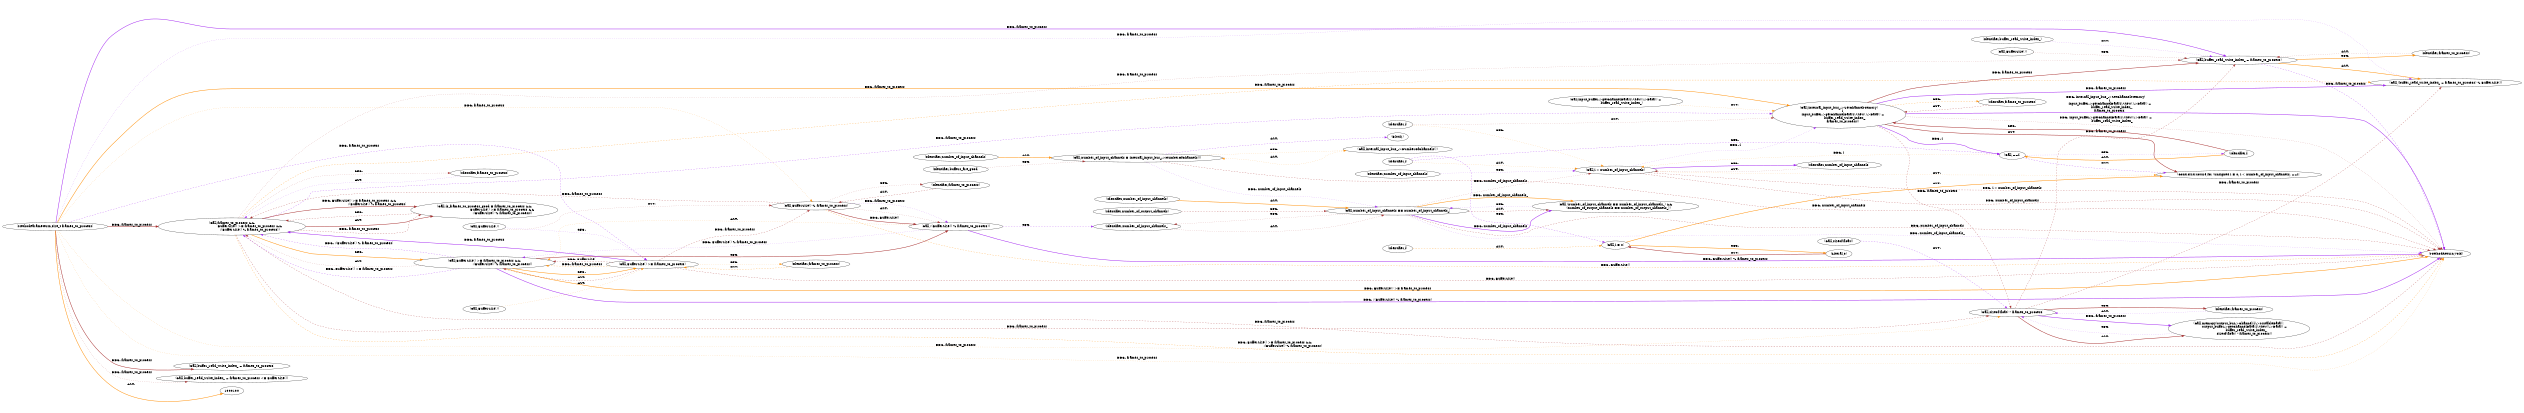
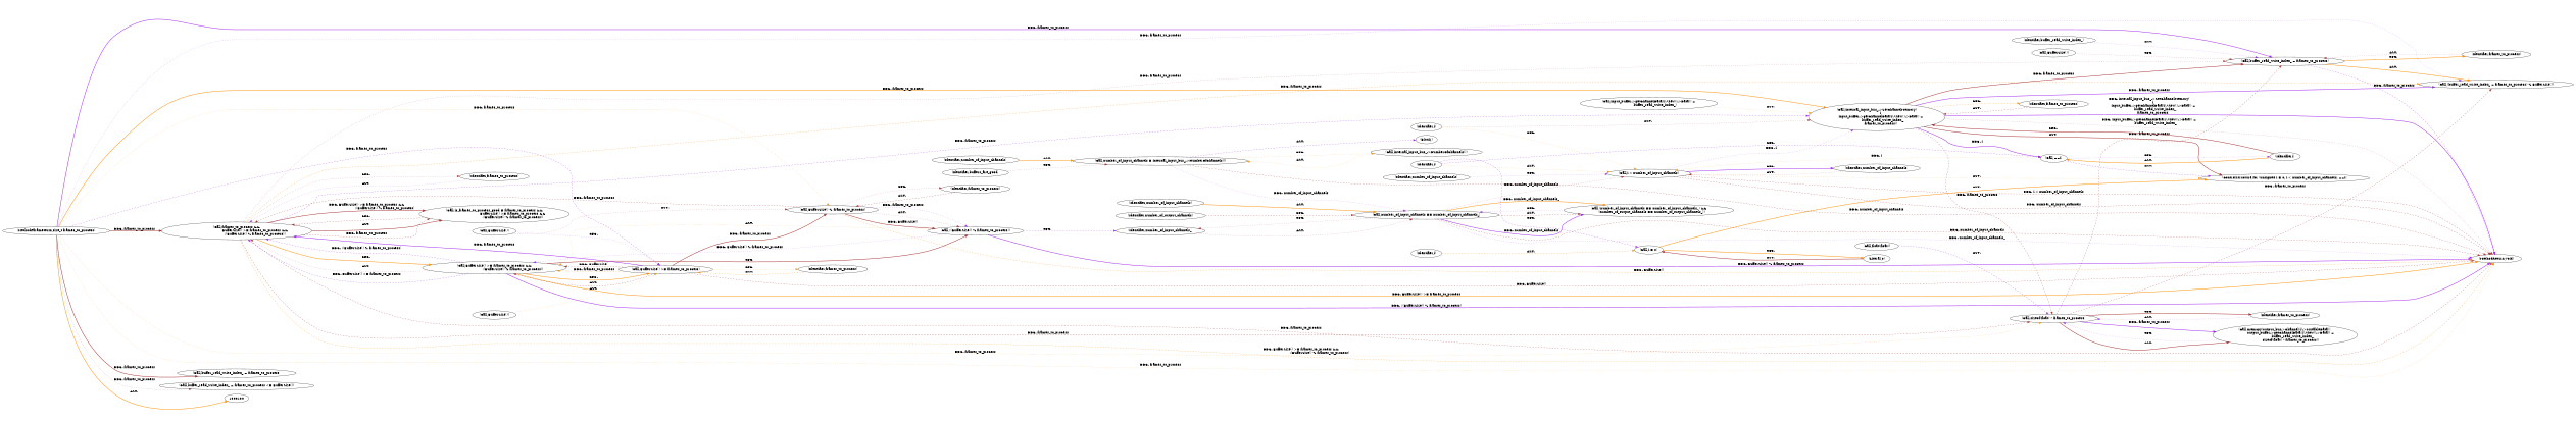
  digraph {
    rankdir=LR
    edge [color=brown style=dotted]
    n1 [label="(Call,buffer_read_write_index_ + frames_to_process)"]
    n2 [label="(Identifier,frames_to_process)"]
    n3 [label="(MethodReturn,void)"]
    n4 [label="(Call,(buffer_read_write_index_ + frames_to_process) % BufferSize())"]
    n5 [label="(Call,frames_to_process &&\n                                   BufferSize() >= frames_to_process &&\n                                   !(BufferSize() % frames_to_process))"]
    n6 [label="(Call,BufferSize() >= frames_to_process &&\n                                   !(BufferSize() % frames_to_process))"]
    n7 [label="(Call,internal_input_bus_->SetChannelMemory(\n        i,\n        input_buffer->getChannelData(i).View()->Data() +\n            buffer_read_write_index_,\n        frames_to_process))"]
    n8 [label="(Call,sizeof(float) * frames_to_process)"]
    n9 [label="(Identifier,frames_to_process)"]
    n10 [label="(Call,is_frames_to_process_good = frames_to_process &&\n                                   BufferSize() >= frames_to_process &&\n                                   !(BufferSize() % frames_to_process))"]
    n11 [label="(Call,BufferSize() >= frames_to_process)"]
    n12 [label="(Call,!(BufferSize() % frames_to_process))"]
    n13 [label="(Call,++i)"]
    n14 [label="(ControlStructure,for (unsigned i = 0; i < number_of_input_channels; ++i))"]
    n15 [label="(Identifier,frames_to_process)"]
    n16 [label="(Identifier,frames_to_process)"]
    n17 [label="(Call,memcpy(output_bus->Channel(i)->MutableData(),\n           output_buffer->getChannelData(i).View()->Data() +\n               buffer_read_write_index_,\n           sizeof(float) * frames_to_process))"]
    n18 [label="(Call,BufferSize() % frames_to_process)"]
    n19 [label="(Identifier,frames_to_process)"]
    n20 [label="(Identifier,frames_to_process)"]
    n21 [label="(MethodParameterIn,size_t frames_to_process)"]
    n22 [label="(Call,buffer_read_write_index_ + frames_to_process)"]
    n23 [label="(Call,buffer_read_write_index_ + frames_to_process <= BufferSize())"]
    1000100
    n25 [label="(Identifier,number_of_input_channels_)"]
    n26 [label="(Call,i < number_of_input_channels)"]
    n27 [label="(Identifier,i)"]
    n28 [label="(Identifier,number_of_input_channels)"]
    n29 [label="(Call,i = 0)"]
    n30 [label="(Literal,0)"]
    n31 [label="(Call,number_of_input_channels == number_of_input_channels_)"]
    n32 [label="(Call,(number_of_input_channels == number_of_input_channels_) &&\n      (number_of_output_channels == number_of_output_channels_))"]
    n33 [label="(Call,number_of_input_channels = internal_input_bus_->NumberOfChannels())"]
    n34 [label="(Block,)"]
    n35 [label="(Call,internal_input_bus_->NumberOfChannels())"]
    n36 [label="(Identifier,number_of_input_channels)"]
-   n37 [label="(Call,sizeof(float))"]
+   n37 [label="(Call,float(float))"]
    n38 [label="(Identifier,buffer_read_write_index_)"]
    n39 [label="(Identifier,i)"]
    n40 [label="(Call,BufferSize())"]
    n41 [label="(Identifier,i)"]
    n42 [label="(Call,input_buffer->getChannelData(i).View()->Data() +\n            buffer_read_write_index_)"]
    n43 [label="(Identifier,number_of_input_channels)"]
    n44 [label="(Call,BufferSize())"]
    n45 [label="(Identifier,buffers_are_good)"]
    n46 [label="(Call,BufferSize())"]
    n47 [label="(Identifier,number_of_input_channels)"]
    n48 [label="(Identifier,i)"]
    n49 [label="(Identifier,number_of_output_channels)"]
    n1 -> n2 [color=darkorange label="CFG: " style=bold]
    n1 -> n3 [color=purple label="DDG: frames_to_process" style=dashed]
    n1 -> n4 [color=darkorange label="AST: " style=bold]
    n2 -> n1 [label="AST: "]
    n5 -> n1 [label="DDG: frames_to_process"]
    n5 -> n3 [label="DDG: frames_to_process" style=dashed]
    n5 -> n3 [color=darkorange label="DDG: BufferSize() >= frames_to_process &&\n                                   !(BufferSize() % frames_to_process)" style=dashed]
    n5 -> n4 [color=darkorange label="DDG: frames_to_process" style=dashed]
    n5 -> n6 [color=darkorange label="CFG: " style=bold]
    n5 -> n7 [color=purple label="DDG: frames_to_process" style=dashed]
    n5 -> n8 [label="DDG: frames_to_process" style=dashed]
    n5 -> n9 [label="CFG: "]
    n5 -> n10 [label="AST: " style=bold]
    n5 -> n10 [label="DDG: frames_to_process" style=dashed]
    n5 -> n10 [label="DDG: BufferSize() >= frames_to_process &&\n                                   !(BufferSize() % frames_to_process)" style=bold]
    n6 -> n3 [color=purple label="DDG: !(BufferSize() % frames_to_process)" style=bold]
    n6 -> n3 [color=darkorange label="DDG: BufferSize() >= frames_to_process" style=bold]
    n6 -> n5 [label="AST: "]
    n6 -> n5 [color=purple label="DDG: BufferSize() >= frames_to_process" style=dashed]
    n6 -> n5 [color=purple label="DDG: !(BufferSize() % frames_to_process)" style=dashed]
    n6 -> n11 [color=darkorange label="CFG: " style=bold]
    n6 -> n12 [label="CFG: " style=bold]
    n7 -> n1 [label="DDG: frames_to_process" style=bold]
    n7 -> n3 [color=purple label="DDG: internal_input_bus_->SetChannelMemory(\n        i,\n        input_buffer->getChannelData(i).View()->Data() +\n            buffer_read_write_index_,\n        frames_to_process)" style=bold]
    n7 -> n3 [label="DDG: input_buffer->getChannelData(i).View()->Data() +\n            buffer_read_write_index_"]
    n7 -> n4 [color=purple label="DDG: frames_to_process" style=bold]
    n7 -> n8 [label="DDG: frames_to_process" style=dashed]
    n7 -> n13 [color=purple label="DDG: i" style=bold]
    n7 -> n14 [label="AST: " style=bold]
    n7 -> n15 [color=darkorange label="CFG: " style=dashed]
    n8 -> n1 [label="DDG: frames_to_process" style=dashed]
    n8 -> n4 [label="DDG: frames_to_process" style=dashed]
    n8 -> n16 [label="CFG: " style=bold]
    n8 -> n17 [label="AST: " style=bold]
    n8 -> n17 [color=purple label="DDG: frames_to_process" style=bold]
    n9 -> n5 [color=purple label="AST: "]
    n10 -> n5 [label="CFG: " style=dashed]
    n11 -> n3 [label="DDG: BufferSize()" style=dashed]
    n11 -> n5 [color=purple label="DDG: frames_to_process" style=bold]
    n11 -> n6 [label="AST: " style=dashed]
    n11 -> n6 [label="DDG: BufferSize()" style=dashed]
    n11 -> n6 [color=darkorange label="DDG: frames_to_process" style=dashed]
-   n11 -> n18 [label="DDG: frames_to_process" style=dashed]
+   n11 -> n18 [label="DDG: frames_to_process" style=bold]
    n11 -> n19 [color=darkorange label="CFG: "]
    n12 -> n3 [color=purple label="DDG: BufferSize() % frames_to_process" style=bold]
    n12 -> n6 [color=darkorange label="AST: "]
    n12 -> n6 [color=purple label="DDG: BufferSize() % frames_to_process"]
    n12 -> n25 [color=purple label="CFG: " style=dashed]
    n13 -> n14 [color=purple label="AST: " style=dashed]
    n13 -> n26 [color=darkorange label="DDG: i"]
    n13 -> n27 [color=purple label="CFG: "]
    n15 -> n7 [label="AST: " style=dashed]
    n16 -> n8 [color=purple label="AST: "]
    n17 -> n8 [color=purple label="CFG: "]
    n18 -> n3 [color=darkorange label="DDG: BufferSize()" style=dashed]
    n18 -> n5 [label="DDG: frames_to_process" style=dashed]
    n18 -> n12 [label="AST: "]
    n18 -> n12 [label="DDG: BufferSize()" style=bold]
    n18 -> n12 [color=purple label="DDG: frames_to_process"]
    n18 -> n20 [label="CFG: "]
    n19 -> n11 [color=darkorange label="AST: " style=dashed]
    n20 -> n18 [label="AST: " style=dashed]
    n21 -> n1 [color=purple label="DDG: frames_to_process" style=bold]
    n21 -> n3 [color=darkorange label="DDG: frames_to_process"]
    n21 -> n4 [color=purple label="DDG: frames_to_process"]
    n21 -> n5 [label="DDG: frames_to_process" style=bold]
    n21 -> n7 [color=darkorange label="DDG: frames_to_process" style=bold]
    n21 -> n8 [color=darkorange label="DDG: frames_to_process"]
    n21 -> n11 [color=purple label="DDG: frames_to_process" style=dashed]
    n21 -> n18 [color=darkorange label="DDG: frames_to_process"]
    n21 -> n22 [label="DDG: frames_to_process" style=bold]
    n21 -> n23 [label="DDG: frames_to_process"]
    n21 -> 1000100 [color=darkorange label="AST: " style=bold]
    n25 -> n31 [label="AST: "]
    n26 -> n3 [label="DDG: i < number_of_input_channels" style=dashed]
    n26 -> n3 [label="DDG: number_of_input_channels" style=dashed]
    n26 -> n7 [color=purple label="DDG: i"]
    n26 -> n14 [color=darkorange label="AST: "]
    n26 -> n28 [color=purple label="CFG: " style=bold]
    n27 -> n7 [label="CFG: " style=bold]
    n27 -> n13 [color=darkorange label="AST: " style=bold]
    n28 -> n26 [label="AST: "]
    n29 -> n14 [color=darkorange label="AST: " style=bold]
    n29 -> n30 [color=darkorange label="CFG: " style=bold]
    n30 -> n29 [label="AST: " style=bold]
    n31 -> n3 [label="DDG: number_of_input_channels" style=dashed]
    n31 -> n3 [color=purple label="DDG: number_of_input_channels_"]
    n31 -> n25 [label="CFG: "]
    n31 -> n26 [label="DDG: number_of_input_channels"]
    n31 -> n32 [label="AST: " style=dashed]
    n31 -> n32 [color=purple label="DDG: number_of_input_channels" style=bold]
    n31 -> n32 [color=darkorange label="DDG: number_of_input_channels_" style=bold]
    n32 -> n31 [color=purple label="CFG: "]
    n33 -> n3 [label="DDG: number_of_input_channels" style=dashed]
    n33 -> n31 [color=purple label="DDG: number_of_input_channels"]
    n33 -> n34 [color=purple label="AST: " style=dashed]
    n33 -> n35 [color=darkorange label="CFG: "]
    n35 -> n33 [color=darkorange label="AST: "]
    n36 -> n26 [color=purple label="CFG: "]
    n37 -> n8 [color=purple label="AST: " style=dashed]
    n38 -> n1 [color=purple label="AST: "]
    n39 -> n13 [color=purple label="CFG: " style=dashed]
    n39 -> n26 [color=darkorange label="AST: "]
    n39 -> n29 [color=purple label="CFG: " style=dashed]
    n40 -> n11 [color=darkorange label="AST: "]
    n41 -> n7 [label="AST: "]
    n41 -> n26 [color=darkorange label="CFG: "]
    n42 -> n7 [color=darkorange label="AST: "]
    n43 -> n31 [color=darkorange label="AST: " style=bold]
    n44 -> n11 [color=purple label="CFG: "]
    n44 -> n18 [label="AST: "]
    n45 -> n33 [label="CFG: "]
    n46 -> n1 [label="CFG: "]
    n47 -> n33 [color=darkorange label="AST: " style=bold]
    n48 -> n29 [color=darkorange label="AST: " style=dashed]
    n49 -> n31 [label="CFG: " style=dashed]
  }
